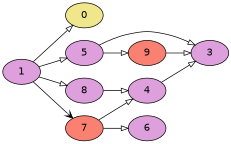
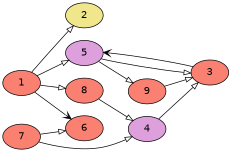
  digraph {
    fontname="DejaVu Sans"
    rankdir=LR
    node [fillcolor=salmon fontname="DejaVu Sans" style=filled]
    edge [arrowhead=onormal fontname="DejaVu Sans"]
-   2 [fillcolor=khaki label=0]
-   1 [fillcolor=plum]
+   2 [fillcolor=khaki]
+   1
    5 [fillcolor=plum]
    7
-   8 [fillcolor=plum]
-   3 [fillcolor=plum]
+   8
+   3
    9
    4 [fillcolor=plum]
-   6 [fillcolor=plum]
+   6
    1 -> 2
    1 -> 5
-   1 -> 7 [arrowhead=vee]
+   1 -> 6 [arrowhead=vee]
    1 -> 8
    5 -> 3
    5 -> 9
    7 -> 4
    7 -> 6
    8 -> 4
+   3 -> 5 [arrowhead=vee]
    9 -> 3
    4 -> 3
  }
